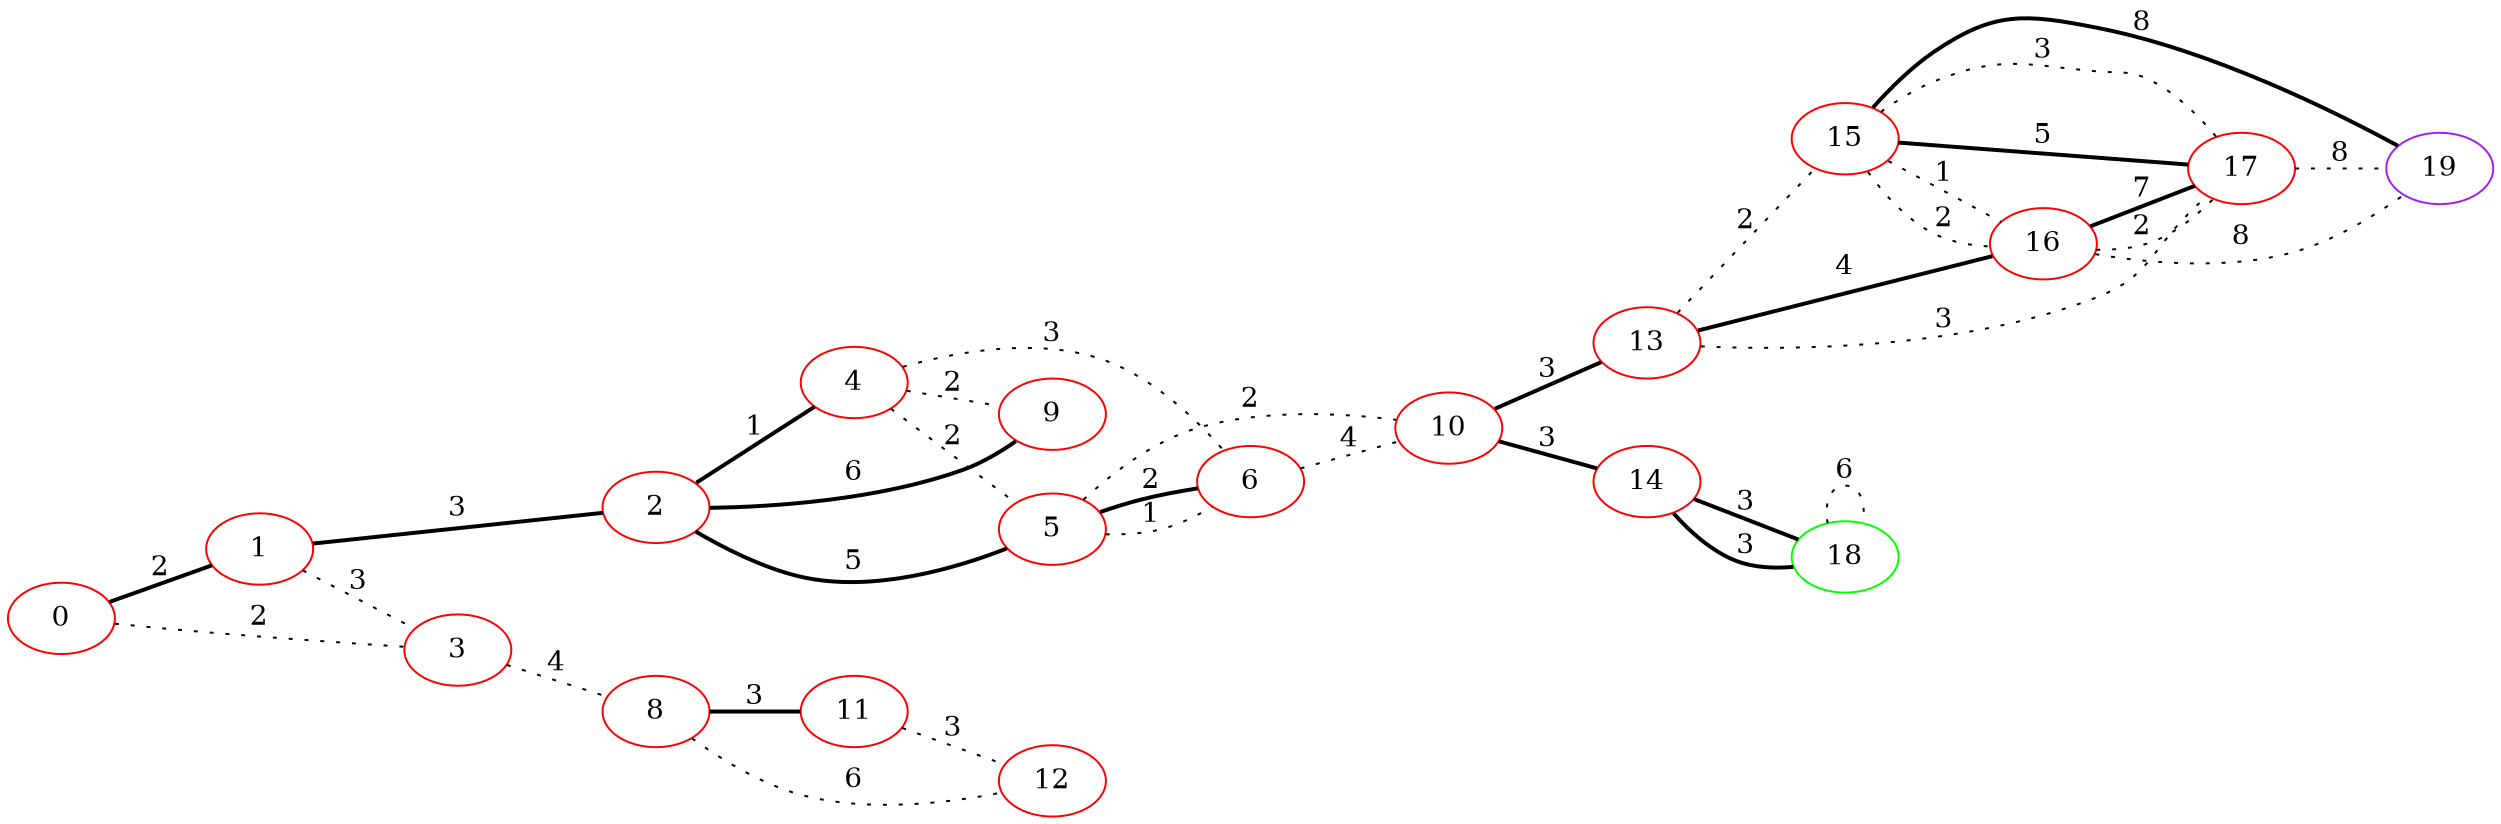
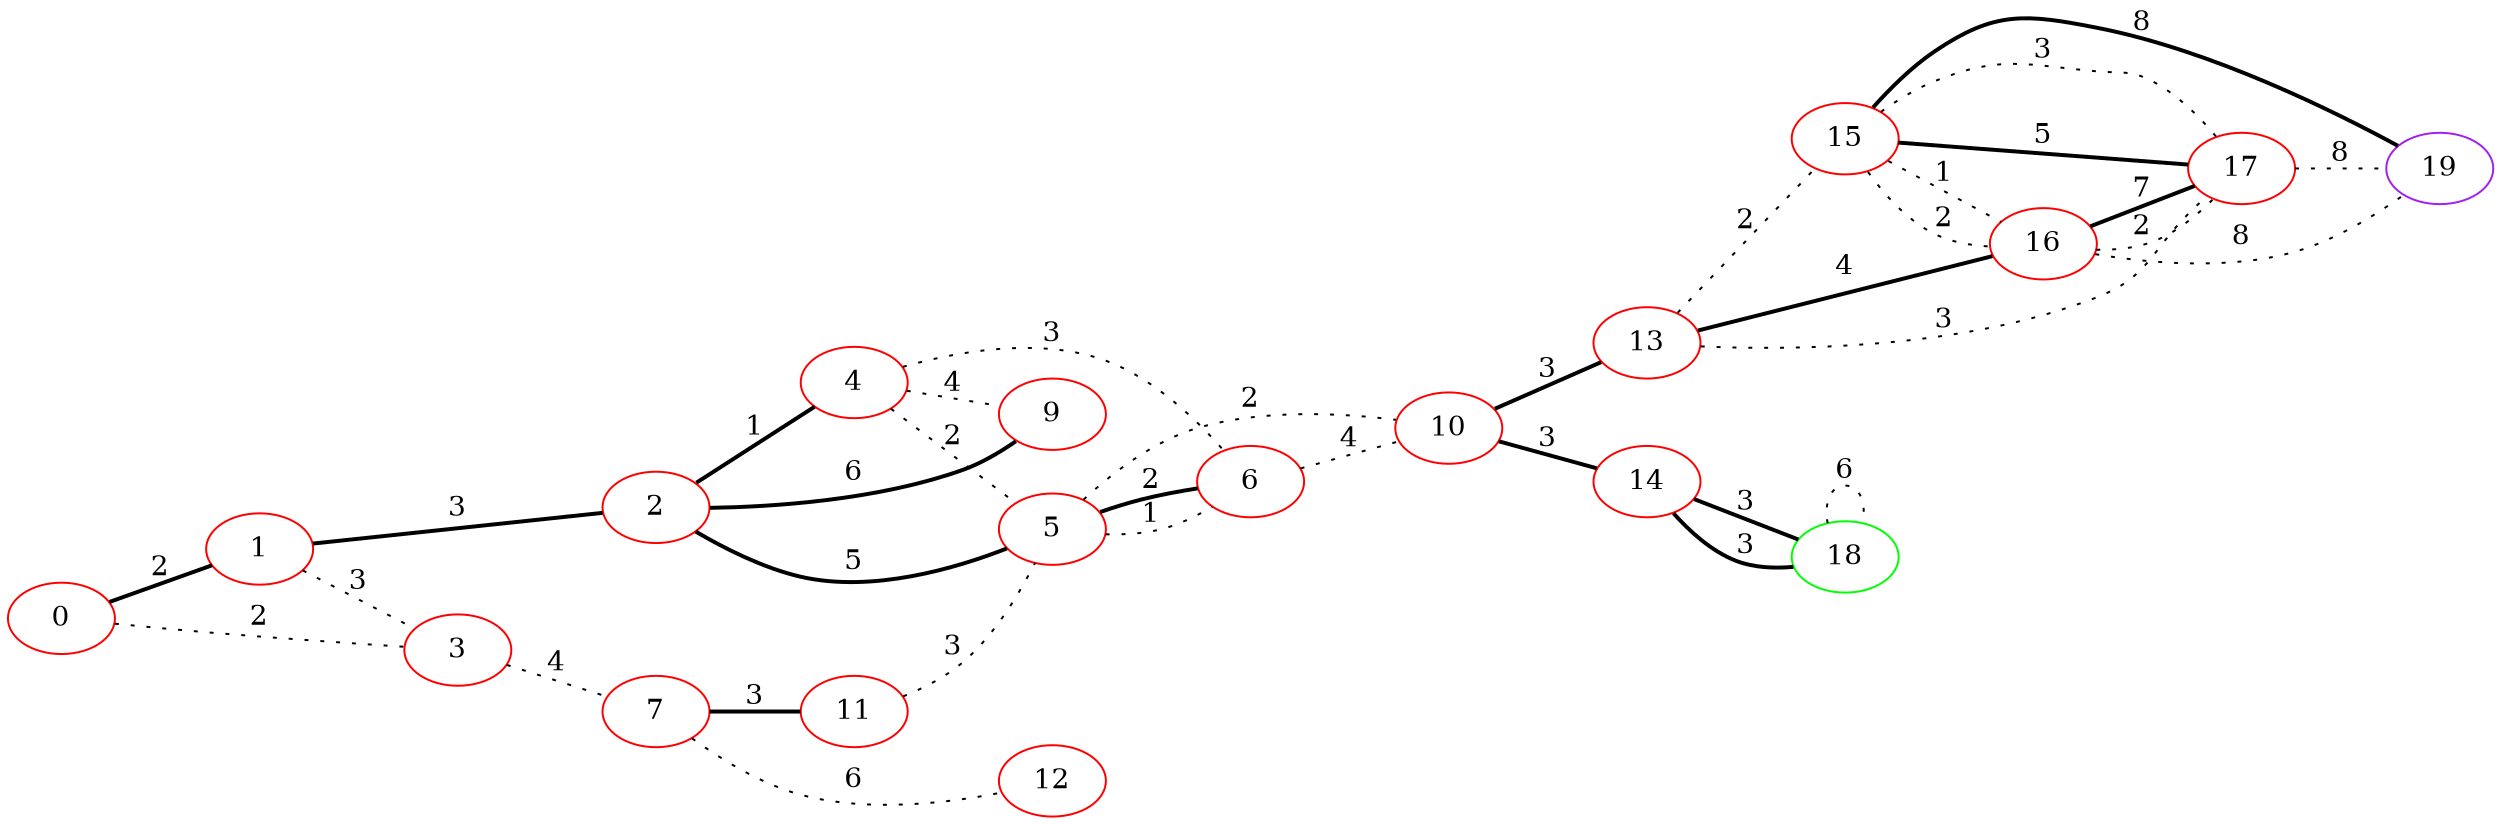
  graph {
    rankdir=LR
    node [color=red weight=1]
    edge [style=dotted]
    0
    1
    3
    2
-   8
+   8 [label=7]
    4
    5
    9
    6
    10
    11
    12
    13
    14
    15
    16
    17
    18 [color=green weight=2]
    19 [color=purple weight=4]
    0 -- 1 [label=2 style=bold]
    0 -- 3 [label=2]
    1 -- 3 [label=3]
    1 -- 2 [label=3 style=bold]
    3 -- 8 [label=4]
    2 -- 4 [label=1 style=bold]
    2 -- 5 [label=5 style=bold]
    2 -- 9 [label=6 style=bold]
    8 -- 11 [label=3 style=bold]
    8 -- 12 [label=6]
    4 -- 5 [label=2]
-   4 -- 9 [label=2]
+   4 -- 9 [label=4]
    4 -- 6 [label=3]
    5 -- 6 [label=1]
    5 -- 6 [label=2 style=bold]
    5 -- 10 [label=2]
    6 -- 10 [label=4]
    10 -- 13 [label=3 style=bold]
    10 -- 14 [label=3 style=bold]
-   11 -- 12 [label=3]
+   11 -- 5 [label=3]
    13 -- 15 [label=2]
    13 -- 16 [label=4 style=bold]
    13 -- 17 [label=3]
    14 -- 18 [label=3 style=bold]
    14 -- 18 [label=3 style=bold]
    15 -- 16 [label=1]
    15 -- 16 [label=2]
    15 -- 17 [label=3]
    15 -- 17 [label=5 style=bold]
    15 -- 19 [label=8 style=bold]
    16 -- 17 [label=2]
    16 -- 17 [label=7 style=bold]
    16 -- 19 [label=8]
    17 -- 19 [label=8]
    18 -- 18 [label=6]
  }
